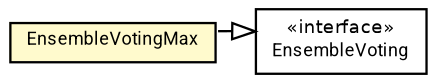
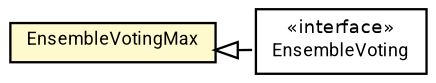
  digraph {
    nodesep=0.15
    rankdir=LR
    ranksep=0.25
    fontname="DejaVu Sans"
    node [fontcolor=black fontname="DejaVu Sans" fontsize=8 margin=0 shape=plaintext]
    n1 [height=0 label=<<table title="de.lmu.ifi.dbs.elki.utilities.ensemble.EnsembleVotingMax" border="0" cellborder="1" cellspacing="0" cellpadding="2" bgcolor="lemonChiffon" href="EnsembleVotingMax.html" target="_parent"> 		<tr><td><table border="0" cellspacing="0" cellpadding="1"> 		<tr><td align="center" balign="center"> <font face="Roboto">EnsembleVotingMax</font> </td></tr> 		</table></td></tr> 		</table>> width=0]
    n2 [height=0 label=<<table title="de.lmu.ifi.dbs.elki.utilities.ensemble.EnsembleVoting" border="0" cellborder="1" cellspacing="0" cellpadding="2" href="EnsembleVoting.html" target="_parent"> 		<tr><td><table border="0" cellspacing="0" cellpadding="1"> 		<tr><td align="center" balign="center"> &#171;interface&#187; </td></tr> 		<tr><td align="center" balign="center"> <font face="Roboto">EnsembleVoting</font> </td></tr> 		</table></td></tr> 		</table>> width=0]
-   n2 -> n1 [arrowtail=empty color=black dir=back fontname="DejaVu Sans" fontsize=7 labelfontname=Roboto labelfontsize=7 style=dashed weight=9]
+   n1 -> n2 [arrowtail=empty color=black dir=back fontname="DejaVu Sans" fontsize=7 labelfontname=Roboto labelfontsize=7 style=dashed weight=9]
  }
